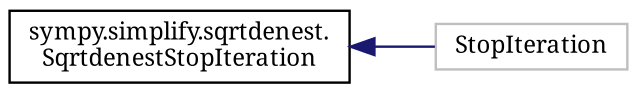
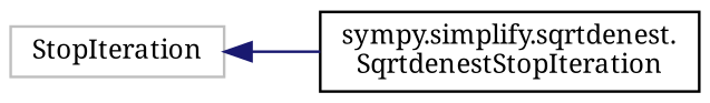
  digraph {
    rankdir=LR
    fontname="Noto Serif"
    node [fillcolor=white fontname="Noto Serif" fontsize=10 shape=record style=filled]
    n1 [color=grey75 height=0.2 label=StopIteration width=0.4]
    n2 [color=black height=0.2 label="sympy.simplify.sqrtdenest.\lSqrtdenestStopIteration" width=0.4]
-   n2 -> n1 [color=midnightblue dir=back fontname="Noto Serif" fontsize=10 labelfontname=Helvetica labelfontsize=10 style=solid]
+   n1 -> n2 [color=midnightblue dir=back fontname="Noto Serif" fontsize=10 labelfontname=Helvetica labelfontsize=10 style=solid]
  }
